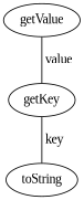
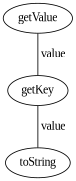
  digraph {
    fontname="Liberation Serif"
    node [fontname="Liberation Serif"]
    edge [dir=none fontname="Liberation Serif"]
    getKey
    toString
    getValue
-   getKey -> toString [label=" key"]
+   getKey -> toString [label=" value"]
    getValue -> getKey [label=" value"]
  }
